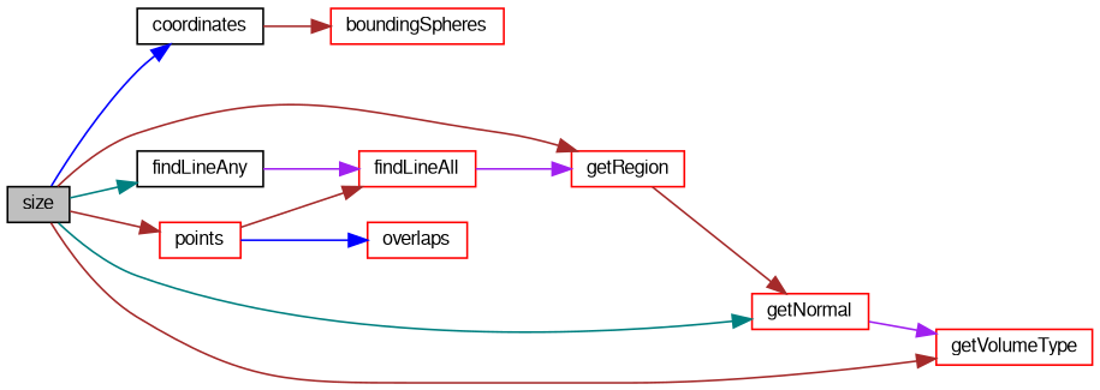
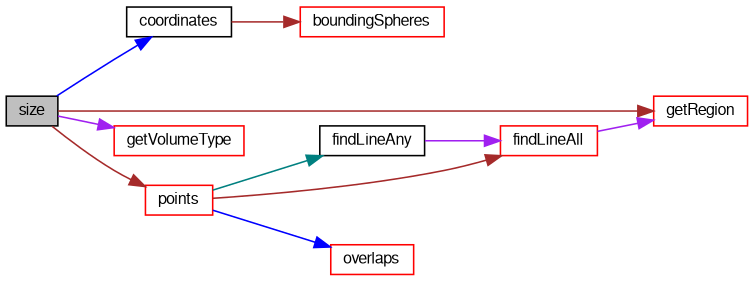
  digraph {
    rankdir=LR
    node [color=red fontname=FreeSans fontsize=10 shape=record]
    edge [color=brown fontname=FreeSans fontsize=10 labelfontname=FreeSans labelfontsize=10 style=solid]
    n1 [color=black fillcolor=grey75 fontcolor=black height=0.2 label=size style=filled width=0.4]
    n2 [color=black height=0.2 label=coordinates width=0.4]
    n3 [height=0.2 label=getRegion width=0.4]
-   n4 [height=0.2 label=getNormal width=0.4]
    n5 [height=0.2 label=getVolumeType width=0.4]
    n6 [color=black height=0.2 label=findLineAny width=0.4]
    n7 [height=0.2 label=points width=0.4]
    n8 [height=0.2 label=boundingSpheres width=0.4]
    n9 [height=0.2 label=findLineAll width=0.4]
    n10 [height=0.2 label=overlaps width=0.4]
    n1 -> n2 [color=blue]
    n1 -> n3
-   n1 -> n4 [color=teal]
-   n1 -> n5
-   n1 -> n6 [color=teal]
+   n1 -> n5 [color=purple]
+   n7 -> n6 [color=teal]
    n1 -> n7
    n2 -> n8
-   n3 -> n4
-   n4 -> n5 [color=purple]
    n6 -> n9 [color=purple]
    n7 -> n9
    n7 -> n10 [color=blue]
    n9 -> n3 [color=purple]
  }
